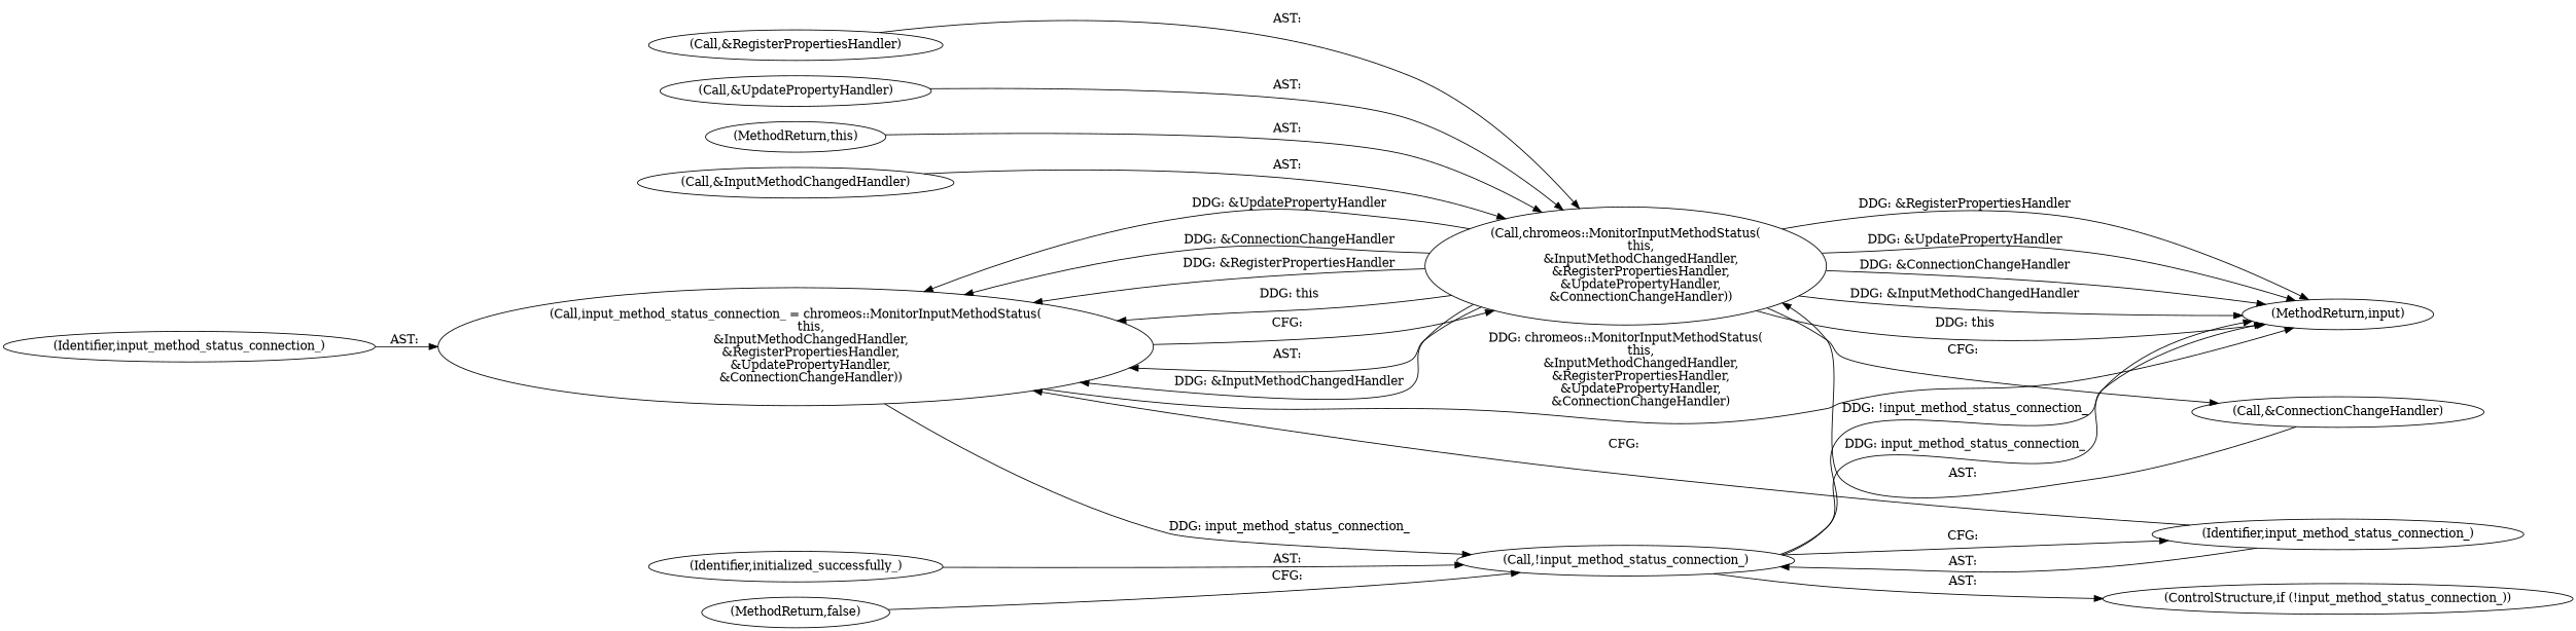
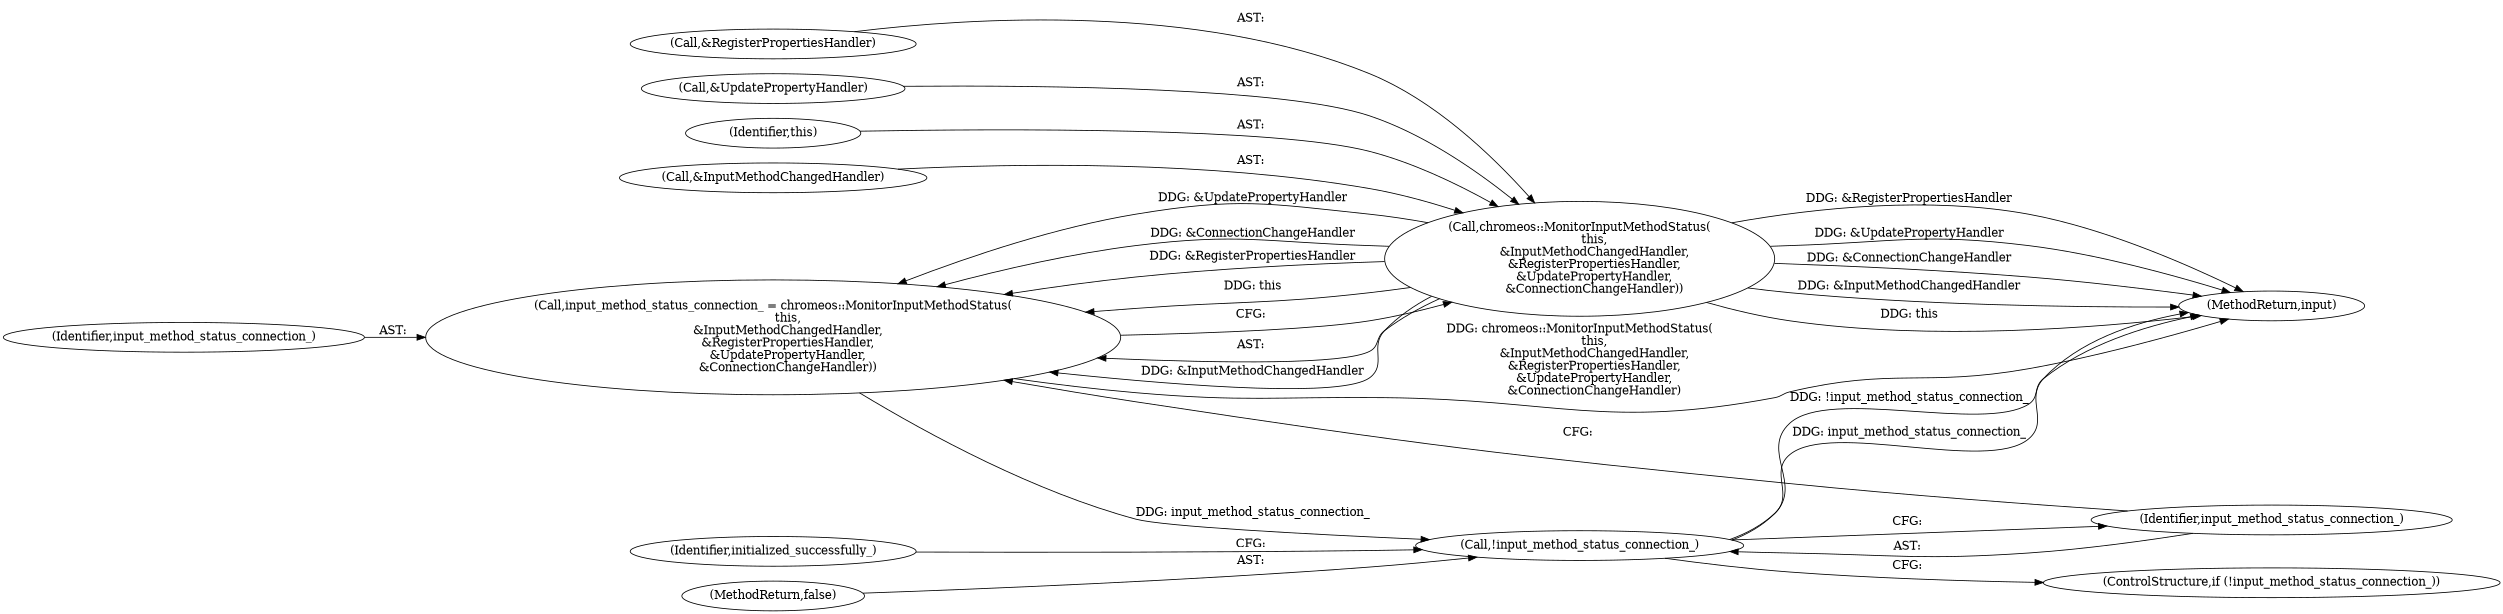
  digraph {
    rankdir=LR
    n1 [label="(Call,input_method_status_connection_ = chromeos::MonitorInputMethodStatus(\n        this,\n        &InputMethodChangedHandler,\n        &RegisterPropertiesHandler,\n        &UpdatePropertyHandler,\n        &ConnectionChangeHandler))"]
    n2 [label="(Call,chromeos::MonitorInputMethodStatus(\n        this,\n        &InputMethodChangedHandler,\n        &RegisterPropertiesHandler,\n        &UpdatePropertyHandler,\n        &ConnectionChangeHandler))"]
    n3 [label="(Call,!input_method_status_connection_)"]
    n4 [label="(MethodReturn,input)"]
-   n5 [label="(Call,&ConnectionChangeHandler)"]
    n6 [label="(Identifier,input_method_status_connection_)"]
    n7 [label="(ControlStructure,if (!input_method_status_connection_))"]
    n8 [label="(Call,&InputMethodChangedHandler)"]
    n9 [label="(MethodReturn,false)"]
    n10 [label="(Call,&RegisterPropertiesHandler)"]
    n11 [label="(Call,&UpdatePropertyHandler)"]
    n12 [label="(Identifier,initialized_successfully_)"]
-   n13 [label="(MethodReturn,this)"]
+   n13 [label="(Identifier,this)"]
    n14 [label="(Identifier,input_method_status_connection_)"]
    n1 -> n2 [label="CFG: "]
    n1 -> n3 [label="DDG: input_method_status_connection_"]
    n1 -> n4 [label="DDG: chromeos::MonitorInputMethodStatus(\n        this,\n        &InputMethodChangedHandler,\n        &RegisterPropertiesHandler,\n        &UpdatePropertyHandler,\n        &ConnectionChangeHandler)"]
    n2 -> n1 [label="AST: "]
    n2 -> n1 [label="DDG: &InputMethodChangedHandler"]
    n2 -> n1 [label="DDG: &UpdatePropertyHandler"]
    n2 -> n1 [label="DDG: &ConnectionChangeHandler"]
    n2 -> n1 [label="DDG: &RegisterPropertiesHandler"]
    n2 -> n1 [label="DDG: this"]
    n2 -> n4 [label="DDG: this"]
    n2 -> n4 [label="DDG: &RegisterPropertiesHandler"]
    n2 -> n4 [label="DDG: &UpdatePropertyHandler"]
    n2 -> n4 [label="DDG: &ConnectionChangeHandler"]
    n2 -> n4 [label="DDG: &InputMethodChangedHandler"]
-   n2 -> n5 [label="CFG: "]
    n3 -> n4 [label="DDG: !input_method_status_connection_"]
    n3 -> n4 [label="DDG: input_method_status_connection_"]
    n3 -> n6 [label="CFG: "]
-   n3 -> n7 [label="AST: "]
-   n5 -> n2 [label="AST: "]
+   n3 -> n7 [label="CFG: "]
    n6 -> n1 [label="CFG: "]
    n6 -> n3 [label="AST: "]
    n8 -> n2 [label="AST: "]
-   n9 -> n3 [label="CFG: "]
+   n9 -> n3 [label="AST: "]
    n10 -> n2 [label="AST: "]
    n11 -> n2 [label="AST: "]
-   n12 -> n3 [label="AST: "]
+   n12 -> n3 [label="CFG: "]
    n13 -> n2 [label="AST: "]
    n14 -> n1 [label="AST: "]
  }
